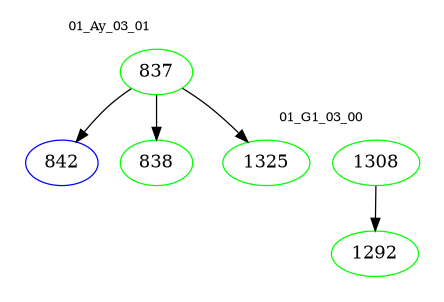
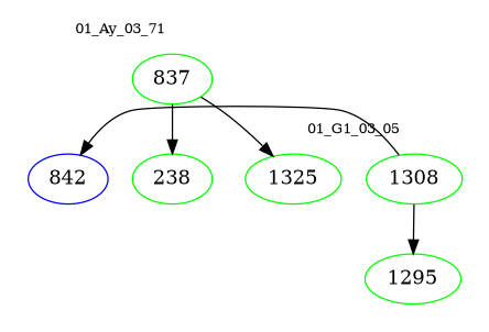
  digraph {
    node [color=green]
    edge [color=black]
    n1 [label=837]
    n2 [color=blue label=842]
-   n3 [label=838]
+   n3 [label=238]
    n4 [label=1308]
-   n5 [label=1292]
+   n5 [label=1295]
    n6 [label=1325]
    subgraph cluster_1 {
      color=white
      fontsize=10
-     label="01_Ay_03_01"
+     label="01_Ay_03_71"
      n1
      n2
      n3
    }
    subgraph cluster_2 {
      color=white
      fontsize=10
-     label="01_G1_03_00"
+     label="01_G1_03_05"
      n4
      n5
      n6
    }
-   n1 -> n2
+   n4 -> n2
    n1 -> n3
    n1 -> n6
    n4 -> n5
  }
